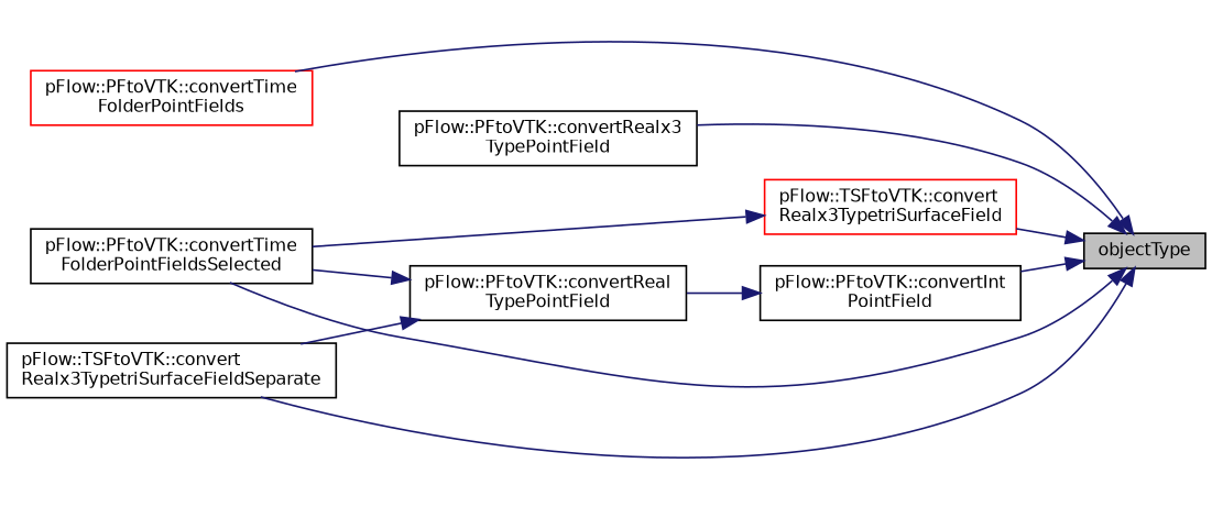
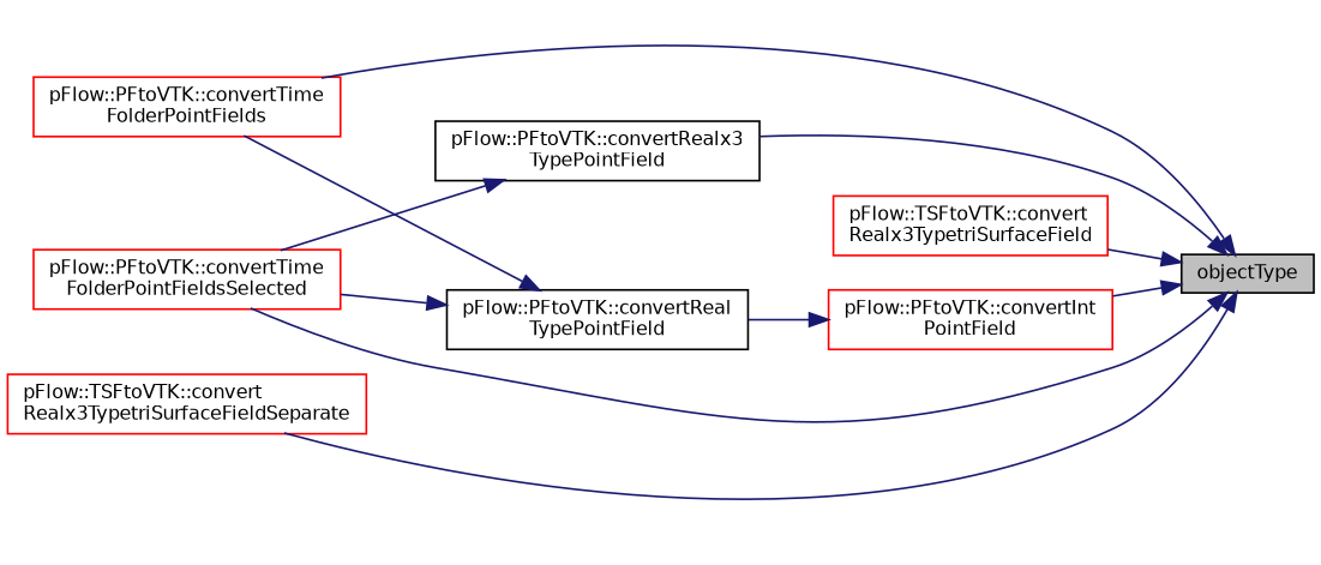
  digraph {
    rankdir=RL
    node [color=black fillcolor=white fontname=Helvetica fontsize=10 shape=record style=filled]
    edge [color=midnightblue dir=back fontname=Helvetica fontsize=10 labelfontname=Helvetica labelfontsize=10 style=solid]
    n1 [fillcolor=grey75 fontcolor=black height=0.2 label=objectType width=0.4]
-   n2 [height=0.2 label="pFlow::PFtoVTK::convertInt\lPointField" width=0.4]
+   n2 [color=red height=0.2 label="pFlow::PFtoVTK::convertInt\lPointField" width=0.4]
    n3 [color=red height=0.2 label="pFlow::PFtoVTK::convertTime\lFolderPointFields" width=0.4]
-   n4 [height=0.2 label="pFlow::PFtoVTK::convertTime\lFolderPointFieldsSelected" width=0.4]
+   n4 [color=red height=0.2 label="pFlow::PFtoVTK::convertTime\lFolderPointFieldsSelected" width=0.4]
    n5 [height=0.2 label="pFlow::PFtoVTK::convertRealx3\lTypePointField" width=0.4]
    n6 [color=red height=0.2 label="pFlow::TSFtoVTK::convert\lRealx3TypetriSurfaceField" width=0.4]
-   n7 [height=0.2 label="pFlow::TSFtoVTK::convert\lRealx3TypetriSurfaceFieldSeparate" width=0.4]
+   n7 [color=red height=0.2 label="pFlow::TSFtoVTK::convert\lRealx3TypetriSurfaceFieldSeparate" width=0.4]
    n8 [height=0.2 label="pFlow::PFtoVTK::convertReal\lTypePointField" width=0.4]
    n1 -> n2
    n1 -> n3
    n1 -> n4
    n1 -> n5
    n1 -> n6
    n1 -> n7
    n2 -> n8
-   n6 -> n4
-   n8 -> n7
+   n5 -> n4
+   n8 -> n3
    n8 -> n4
  }
